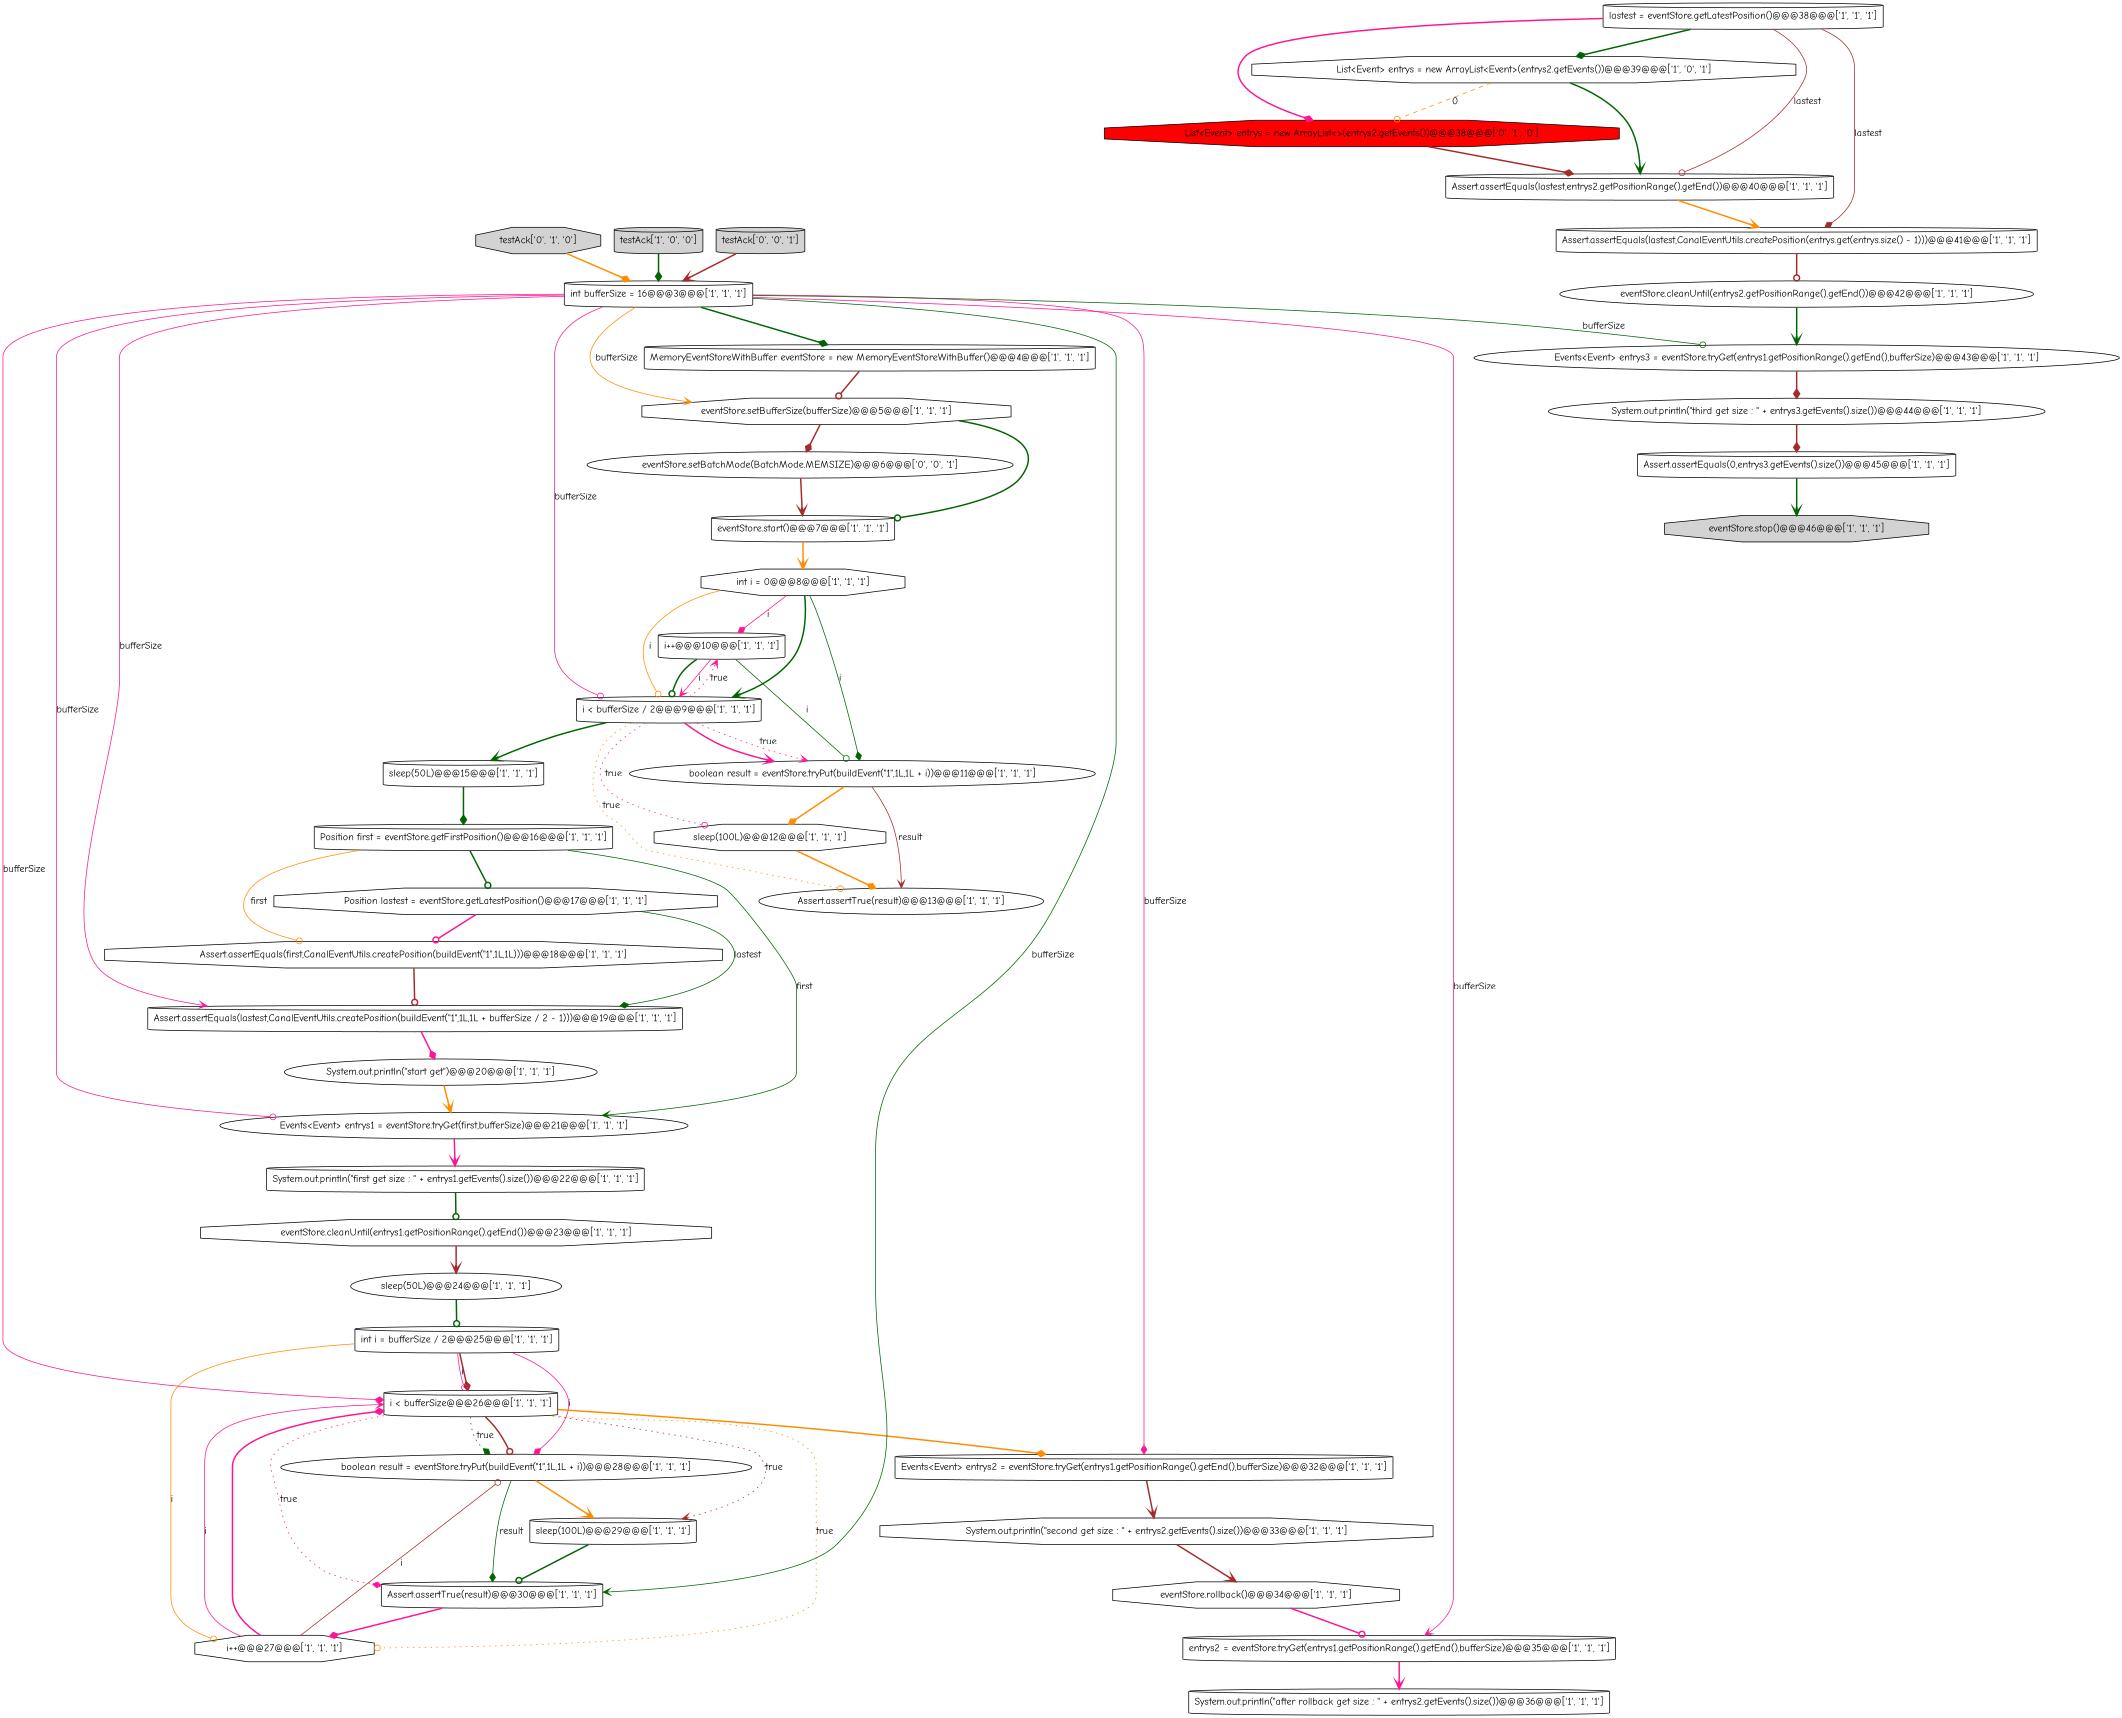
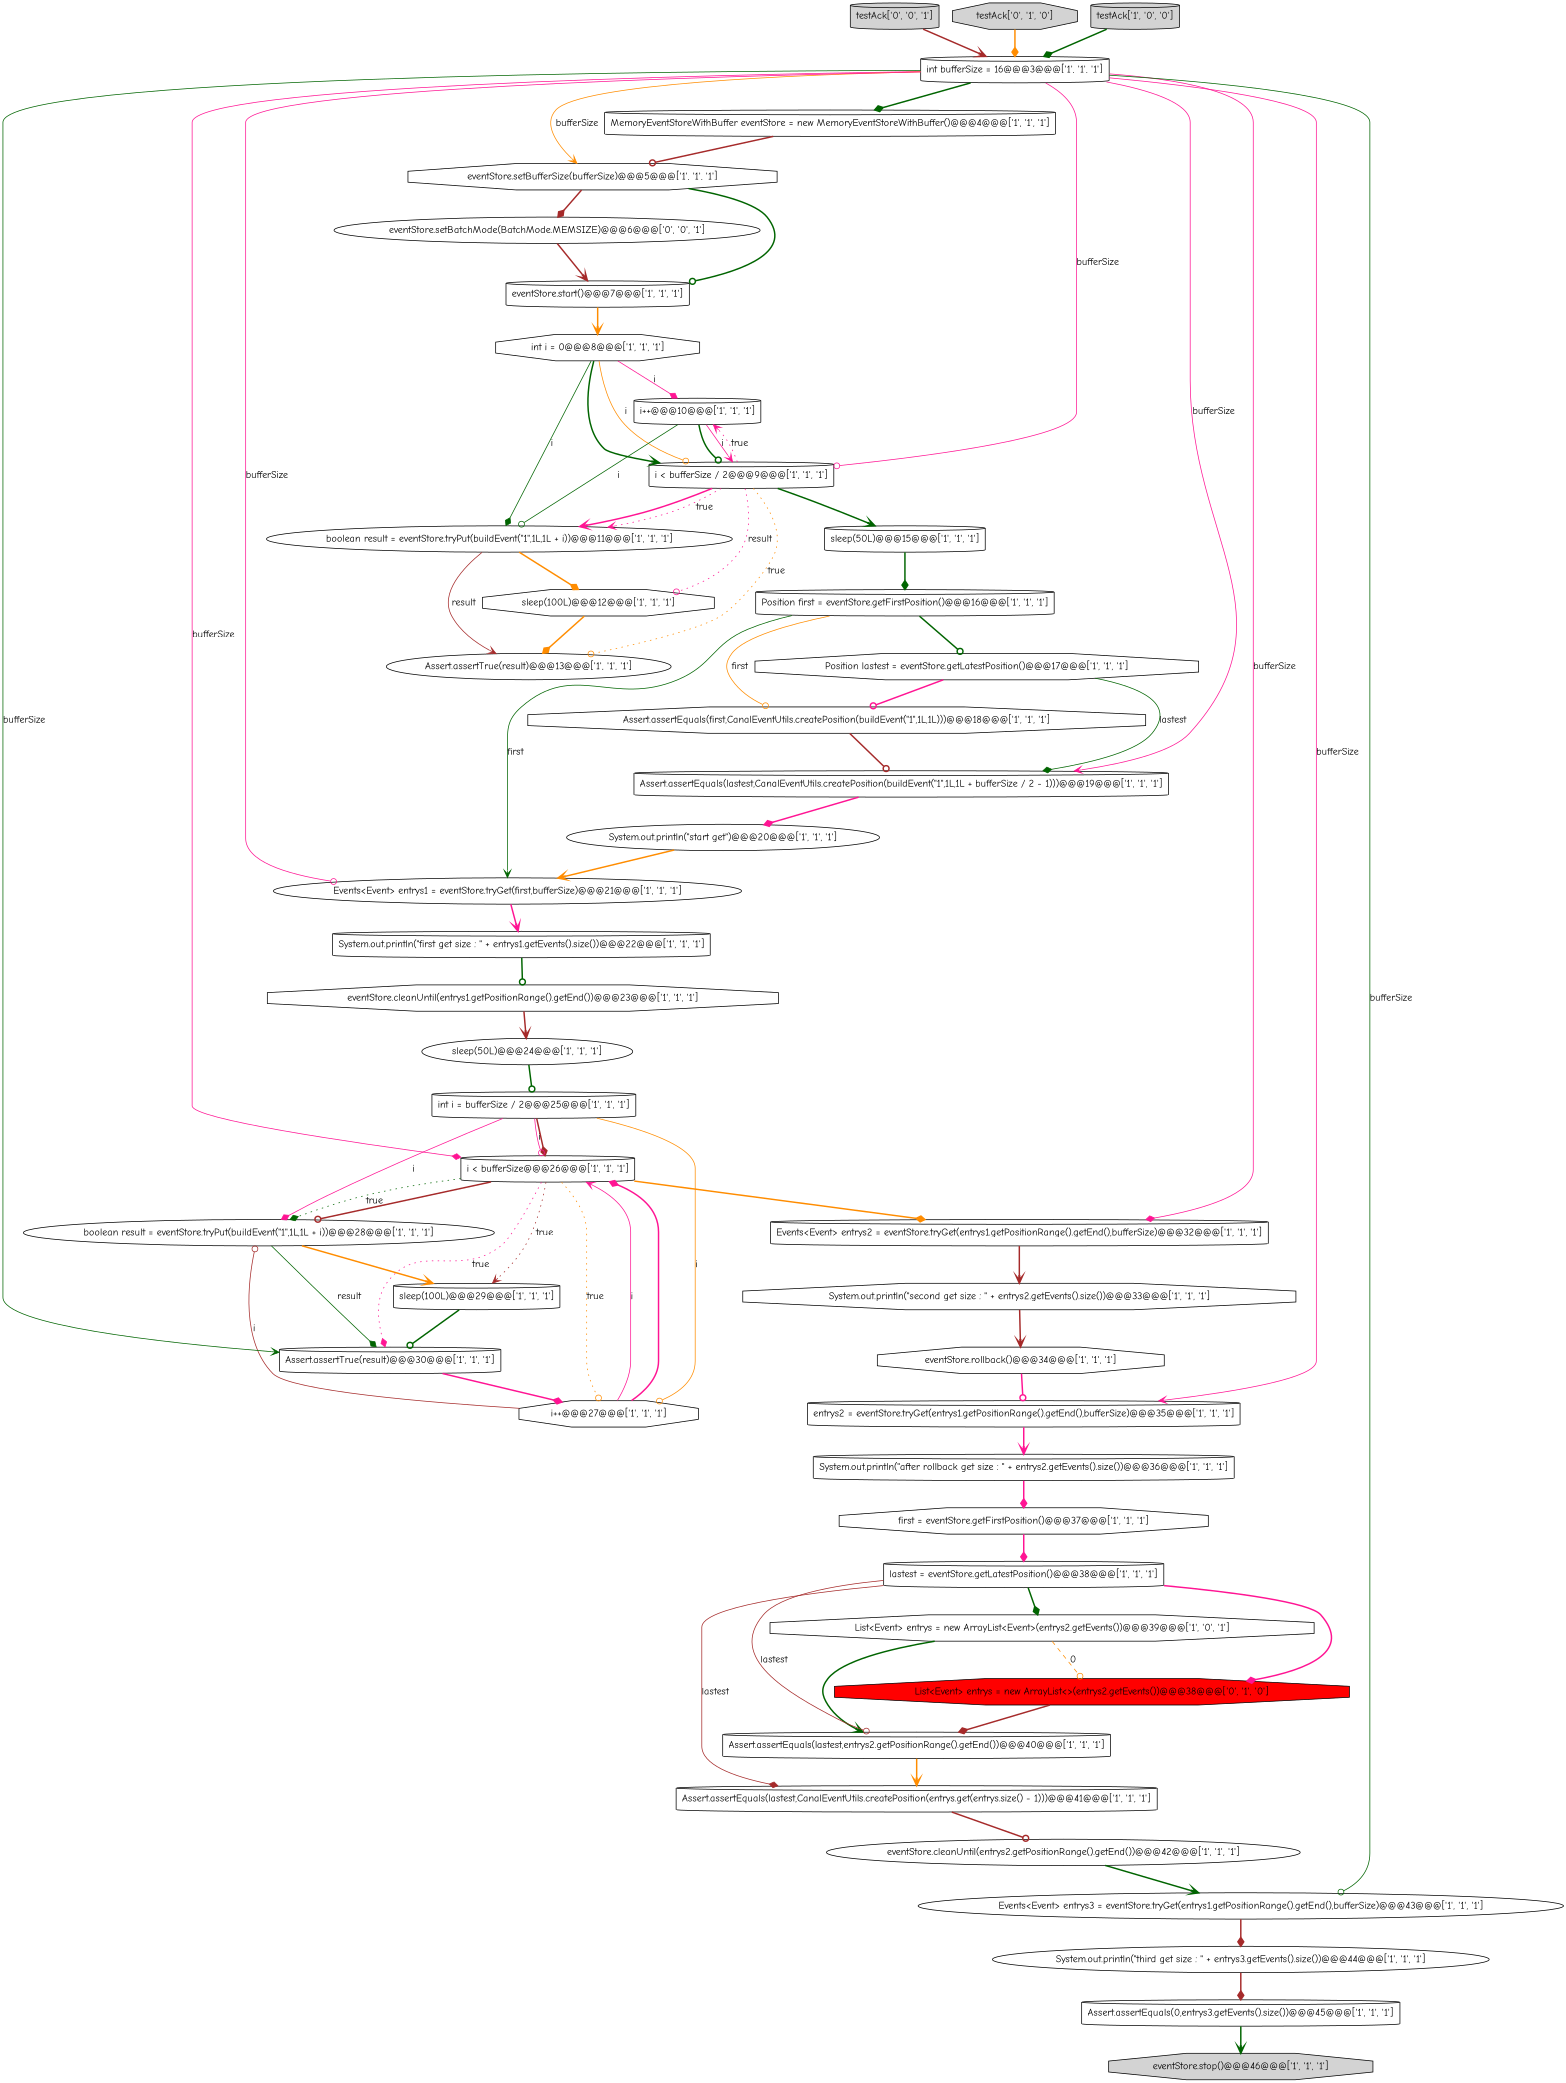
  digraph {
    fontname="Comic Neue"
    node [fillcolor=white fontname="Comic Neue" shape=cylinder style=filled]
    edge [arrowhead=diamond color=deeppink fontname="Comic Neue" style=bold]
    n1 [label="int i = bufferSize / 2@@@25@@@['1', '1', '1']"]
    n2 [label="i < bufferSize@@@26@@@['1', '1', '1']"]
    n3 [label="boolean result = eventStore.tryPut(buildEvent(\"1\",1L,1L + i))@@@28@@@['1', '1', '1']" shape=ellipse]
    n4 [label="i++@@@27@@@['1', '1', '1']" shape=octagon]
    n5 [label="Assert.assertTrue(result)@@@30@@@['1', '1', '1']"]
    n6 [label="Events<Event> entrys2 = eventStore.tryGet(entrys1.getPositionRange().getEnd(),bufferSize)@@@32@@@['1', '1', '1']"]
    n7 [label="sleep(100L)@@@29@@@['1', '1', '1']"]
    n8 [label="System.out.println(\"first get size : \" + entrys1.getEvents().size())@@@22@@@['1', '1', '1']"]
    n9 [label="eventStore.cleanUntil(entrys1.getPositionRange().getEnd())@@@23@@@['1', '1', '1']" shape=octagon]
    n10 [label="sleep(50L)@@@24@@@['1', '1', '1']" shape=ellipse]
    n11 [label="Assert.assertEquals(lastest,CanalEventUtils.createPosition(entrys.get(entrys.size() - 1)))@@@41@@@['1', '1', '1']"]
    n12 [label="eventStore.cleanUntil(entrys2.getPositionRange().getEnd())@@@42@@@['1', '1', '1']" shape=ellipse]
    n13 [label="Events<Event> entrys3 = eventStore.tryGet(entrys1.getPositionRange().getEnd(),bufferSize)@@@43@@@['1', '1', '1']" shape=ellipse]
    n14 [label="System.out.println(\"second get size : \" + entrys2.getEvents().size())@@@33@@@['1', '1', '1']" shape=octagon]
    n15 [label="System.out.println(\"third get size : \" + entrys3.getEvents().size())@@@44@@@['1', '1', '1']" shape=ellipse]
    n16 [label="Assert.assertEquals(0,entrys3.getEvents().size())@@@45@@@['1', '1', '1']"]
    n17 [label="eventStore.rollback()@@@34@@@['1', '1', '1']" shape=octagon]
    n18 [label="Position lastest = eventStore.getLatestPosition()@@@17@@@['1', '1', '1']" shape=octagon]
    n19 [label="Assert.assertEquals(first,CanalEventUtils.createPosition(buildEvent(\"1\",1L,1L)))@@@18@@@['1', '1', '1']" shape=octagon]
    n20 [label="Assert.assertEquals(lastest,CanalEventUtils.createPosition(buildEvent(\"1\",1L,1L + bufferSize / 2 - 1)))@@@19@@@['1', '1', '1']"]
    n21 [label="System.out.println(\"start get\")@@@20@@@['1', '1', '1']" shape=ellipse]
    n22 [label="List<Event> entrys = new ArrayList<Event>(entrys2.getEvents())@@@39@@@['1', '0', '1']" shape=octagon]
    n23 [label="Assert.assertEquals(lastest,entrys2.getPositionRange().getEnd())@@@40@@@['1', '1', '1']"]
    n24 [fillcolor=red label="List<Event> entrys = new ArrayList<>(entrys2.getEvents())@@@38@@@['0', '1', '0']" shape=octagon]
    n25 [label="eventStore.setBatchMode(BatchMode.MEMSIZE)@@@6@@@['0', '0', '1']" shape=ellipse]
    n26 [label="eventStore.start()@@@7@@@['1', '1', '1']"]
    n27 [label="int i = 0@@@8@@@['1', '1', '1']" shape=octagon]
    n28 [label="entrys2 = eventStore.tryGet(entrys1.getPositionRange().getEnd(),bufferSize)@@@35@@@['1', '1', '1']"]
    n29 [label="System.out.println(\"after rollback get size : \" + entrys2.getEvents().size())@@@36@@@['1', '1', '1']"]
+   n30 [label="first = eventStore.getFirstPosition()@@@37@@@['1', '1', '1']" shape=octagon]
    n31 [label="eventStore.setBufferSize(bufferSize)@@@5@@@['1', '1', '1']" shape=octagon]
    n32 [label="Assert.assertTrue(result)@@@13@@@['1', '1', '1']" shape=ellipse]
    n33 [label="i++@@@10@@@['1', '1', '1']"]
    n34 [label="boolean result = eventStore.tryPut(buildEvent(\"1\",1L,1L + i))@@@11@@@['1', '1', '1']" shape=ellipse]
    n35 [label="i < bufferSize / 2@@@9@@@['1', '1', '1']"]
    n36 [label="sleep(100L)@@@12@@@['1', '1', '1']" shape=octagon]
    n37 [label="sleep(50L)@@@15@@@['1', '1', '1']"]
    n38 [fillcolor=lightgray label="eventStore.stop()@@@46@@@['1', '1', '1']" shape=octagon]
    n39 [label="lastest = eventStore.getLatestPosition()@@@38@@@['1', '1', '1']"]
    n40 [fillcolor=lightgray label="testAck['0', '0', '1']"]
    n41 [label="int bufferSize = 16@@@3@@@['1', '1', '1']"]
    n42 [label="MemoryEventStoreWithBuffer eventStore = new MemoryEventStoreWithBuffer()@@@4@@@['1', '1', '1']"]
    n43 [label="Events<Event> entrys1 = eventStore.tryGet(first,bufferSize)@@@21@@@['1', '1', '1']" shape=ellipse]
    n44 [label="Position first = eventStore.getFirstPosition()@@@16@@@['1', '1', '1']"]
    n45 [fillcolor=lightgray label="testAck['0', '1', '0']" shape=octagon]
    n46 [fillcolor=lightgray label="testAck['1', '0', '0']"]
    n1 -> n2 [color=brown]
    n1 -> n2 [arrowhead=odot label=i style=solid]
    n1 -> n3 [label=i style=solid]
    n1 -> n4 [arrowhead=odot color=darkorange label=i style=solid]
    n2 -> n3 [arrowhead=odot color=brown]
    n2 -> n3 [color=darkgreen label=true style=dotted]
    n2 -> n4 [arrowhead=odot color=darkorange label=true style=dotted]
    n2 -> n5 [label=true style=dotted]
    n2 -> n6 [color=darkorange]
    n2 -> n7 [arrowhead=vee color=brown label=true style=dotted]
    n3 -> n5 [color=darkgreen label=result style=solid]
    n3 -> n7 [arrowhead=vee color=darkorange]
    n4 -> n2 [arrowhead=vee label=i style=solid]
    n4 -> n2
    n4 -> n3 [arrowhead=odot color=brown label=i style=solid]
    n5 -> n4
    n6 -> n14 [arrowhead=vee color=brown]
    n7 -> n5 [arrowhead=odot color=darkgreen]
    n8 -> n9 [arrowhead=odot color=darkgreen]
    n9 -> n10 [arrowhead=vee color=brown]
    n10 -> n1 [arrowhead=odot color=darkgreen]
    n11 -> n12 [arrowhead=odot color=brown]
    n12 -> n13 [arrowhead=vee color=darkgreen]
    n13 -> n15 [color=brown]
    n14 -> n17 [arrowhead=vee color=brown]
    n15 -> n16 [color=brown]
    n16 -> n38 [arrowhead=vee color=darkgreen]
    n17 -> n28 [arrowhead=odot]
    n18 -> n19 [arrowhead=odot]
    n18 -> n20 [color=darkgreen label=lastest style=solid]
    n19 -> n20 [arrowhead=odot color=brown]
    n20 -> n21
    n21 -> n43 [arrowhead=vee color=darkorange]
    n22 -> n23 [arrowhead=vee color=darkgreen]
    n22 -> n24 [arrowhead=odot color=darkorange label=0 style=dashed]
    n23 -> n11 [arrowhead=vee color=darkorange]
    n24 -> n23 [color=brown]
    n25 -> n26 [arrowhead=vee color=brown]
    n26 -> n27 [arrowhead=vee color=darkorange]
    n27 -> n33 [label=i style=solid]
    n27 -> n34 [color=darkgreen label=i style=solid]
    n27 -> n35 [arrowhead=vee color=darkgreen]
    n27 -> n35 [arrowhead=odot color=darkorange label=i style=solid]
    n28 -> n29 [arrowhead=vee]
+   n29 -> n30
+   n30 -> n39
    n31 -> n25 [color=brown]
    n31 -> n26 [arrowhead=odot color=darkgreen]
    n33 -> n34 [arrowhead=odot color=darkgreen label=i style=solid]
    n33 -> n35 [arrowhead=odot color=darkgreen]
    n33 -> n35 [arrowhead=vee label=i style=solid]
    n34 -> n32 [arrowhead=vee color=brown label=result style=solid]
    n34 -> n36 [color=darkorange]
    n35 -> n32 [arrowhead=odot color=darkorange label=true style=dotted]
    n35 -> n33 [arrowhead=vee label=true style=dotted]
    n35 -> n34 [arrowhead=vee]
    n35 -> n34 [arrowhead=vee label=true style=dotted]
-   n35 -> n36 [arrowhead=odot label=true style=dotted]
+   n35 -> n36 [arrowhead=odot label=result style=dotted]
    n35 -> n37 [arrowhead=vee color=darkgreen]
    n36 -> n32 [color=darkorange]
    n37 -> n44 [color=darkgreen]
    n39 -> n11 [color=brown label=lastest style=solid]
    n39 -> n22 [color=darkgreen]
    n39 -> n23 [arrowhead=odot color=brown label=lastest style=solid]
    n39 -> n24
    n40 -> n41 [arrowhead=vee color=brown]
    n41 -> n2 [label=bufferSize style=solid]
    n41 -> n5 [arrowhead=vee color=darkgreen label=bufferSize style=solid]
    n41 -> n6 [label=bufferSize style=solid]
    n41 -> n13 [arrowhead=odot color=darkgreen label=bufferSize style=solid]
    n41 -> n20 [arrowhead=vee label=bufferSize style=solid]
    n41 -> n28 [arrowhead=vee label=bufferSize style=solid]
    n41 -> n31 [arrowhead=vee color=darkorange label=bufferSize style=solid]
    n41 -> n35 [arrowhead=odot label=bufferSize style=solid]
    n41 -> n42 [color=darkgreen]
    n41 -> n43 [arrowhead=odot label=bufferSize style=solid]
    n42 -> n31 [arrowhead=odot color=brown]
    n43 -> n8 [arrowhead=vee]
    n44 -> n18 [arrowhead=odot color=darkgreen]
    n44 -> n19 [arrowhead=odot color=darkorange label=first style=solid]
    n44 -> n43 [arrowhead=vee color=darkgreen label=first style=solid]
    n45 -> n41 [color=darkorange]
    n46 -> n41 [color=darkgreen]
  }
